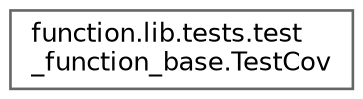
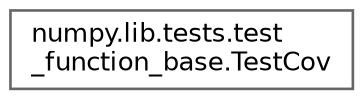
  digraph {
    rankdir=TB
-   n1 [color=grey40 fillcolor=white fontname=Helvetica fontsize=10 height=0.2 label="function.lib.tests.test\l_function_base.TestCov" shape=box style=filled width=0.4]
+   n1 [color=grey40 fillcolor=white fontname=Helvetica fontsize=10 height=0.2 label="numpy.lib.tests.test\l_function_base.TestCov" shape=box style=filled width=0.4]
  }
